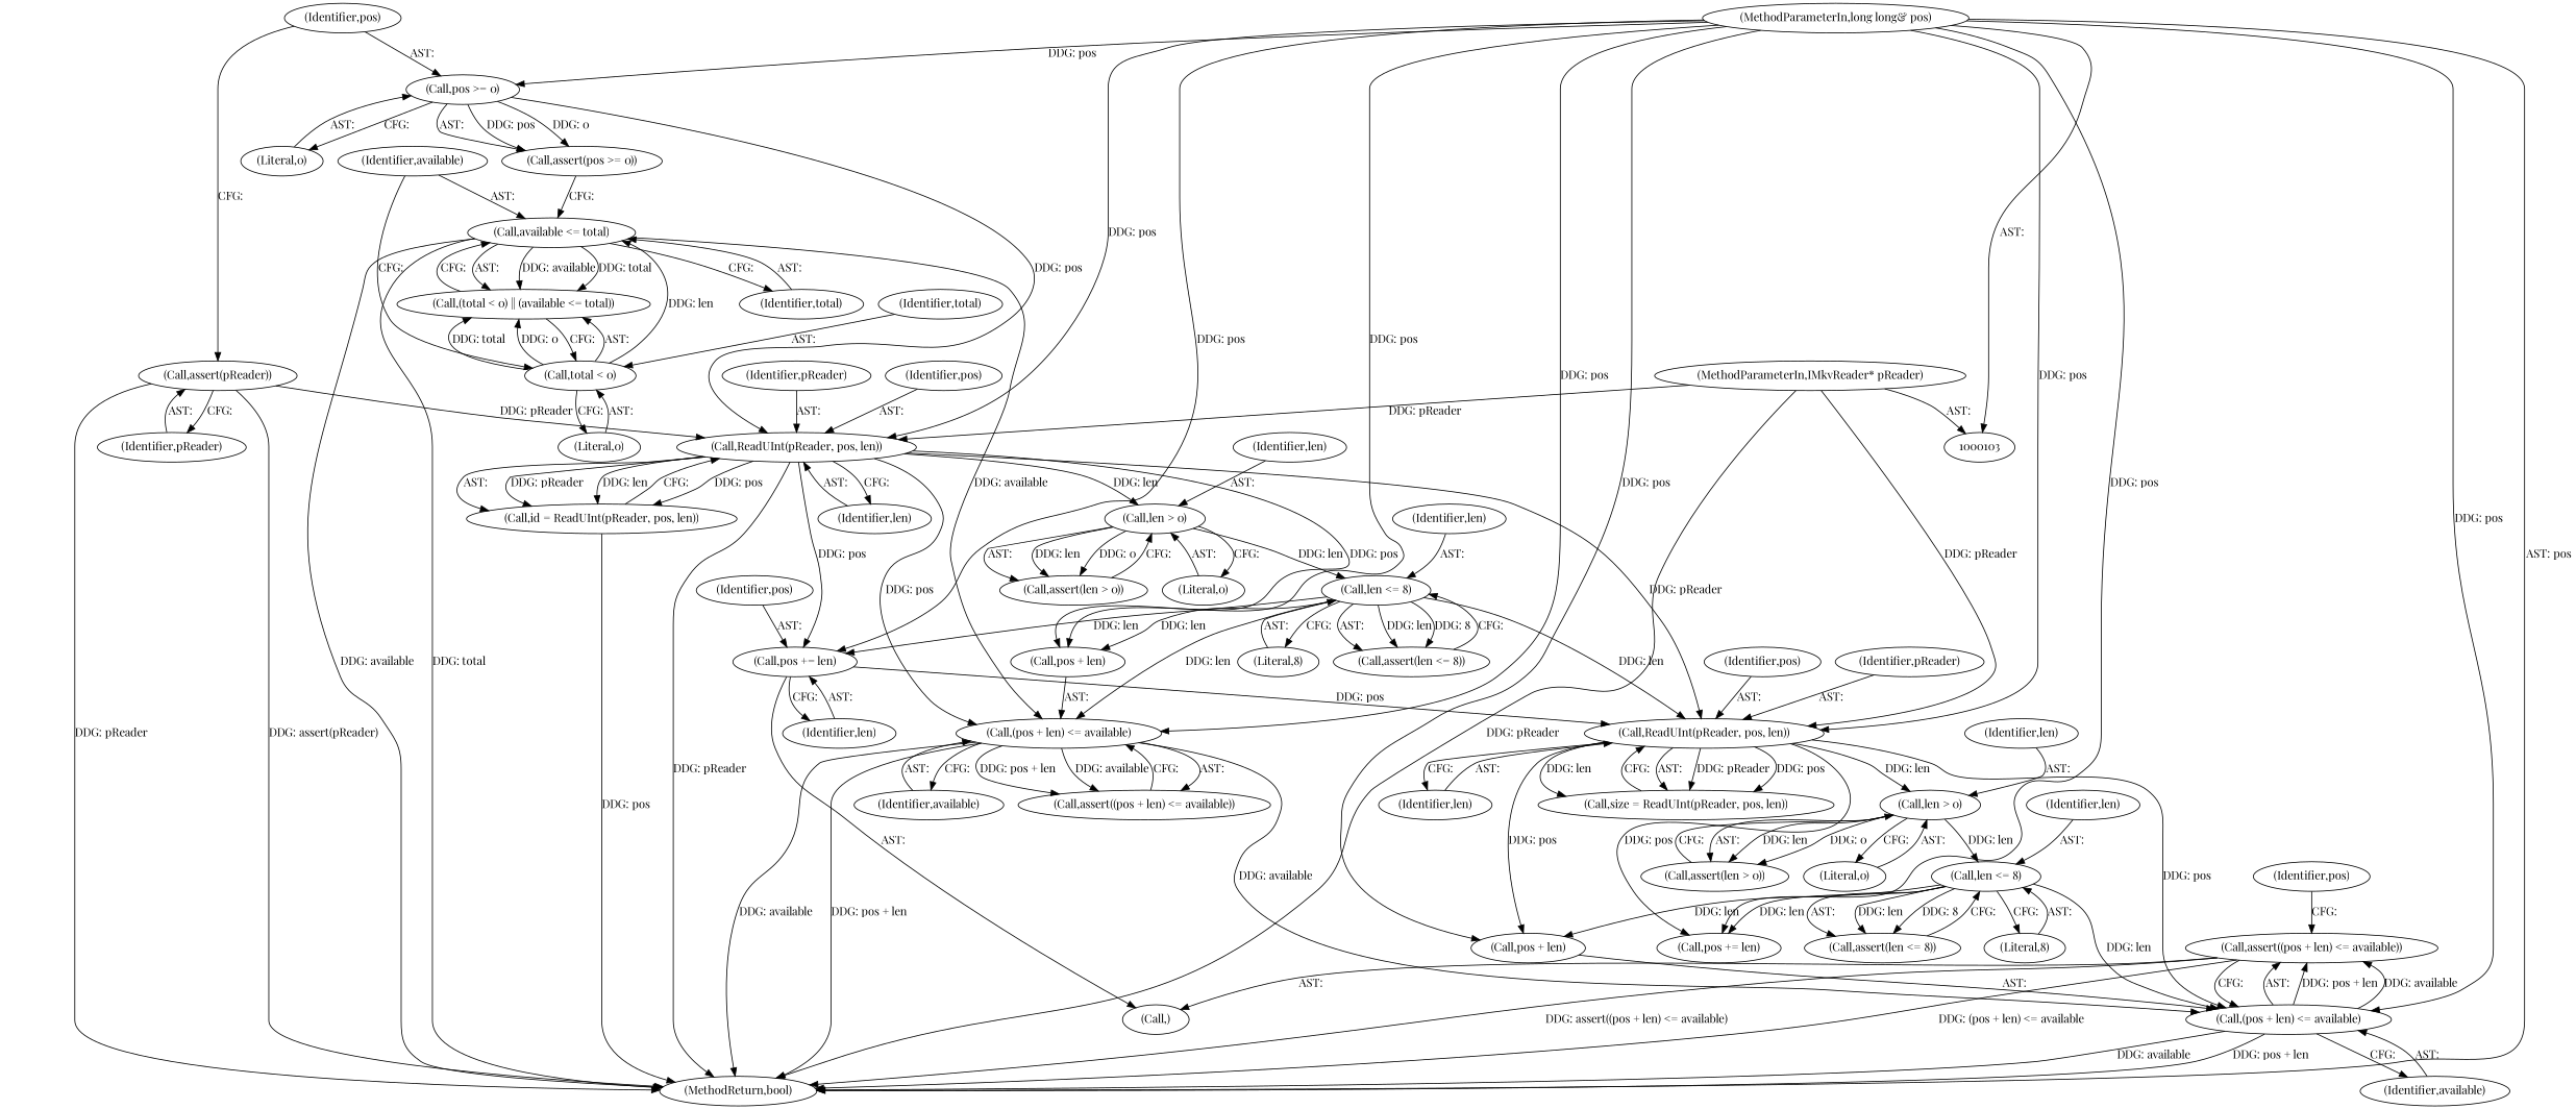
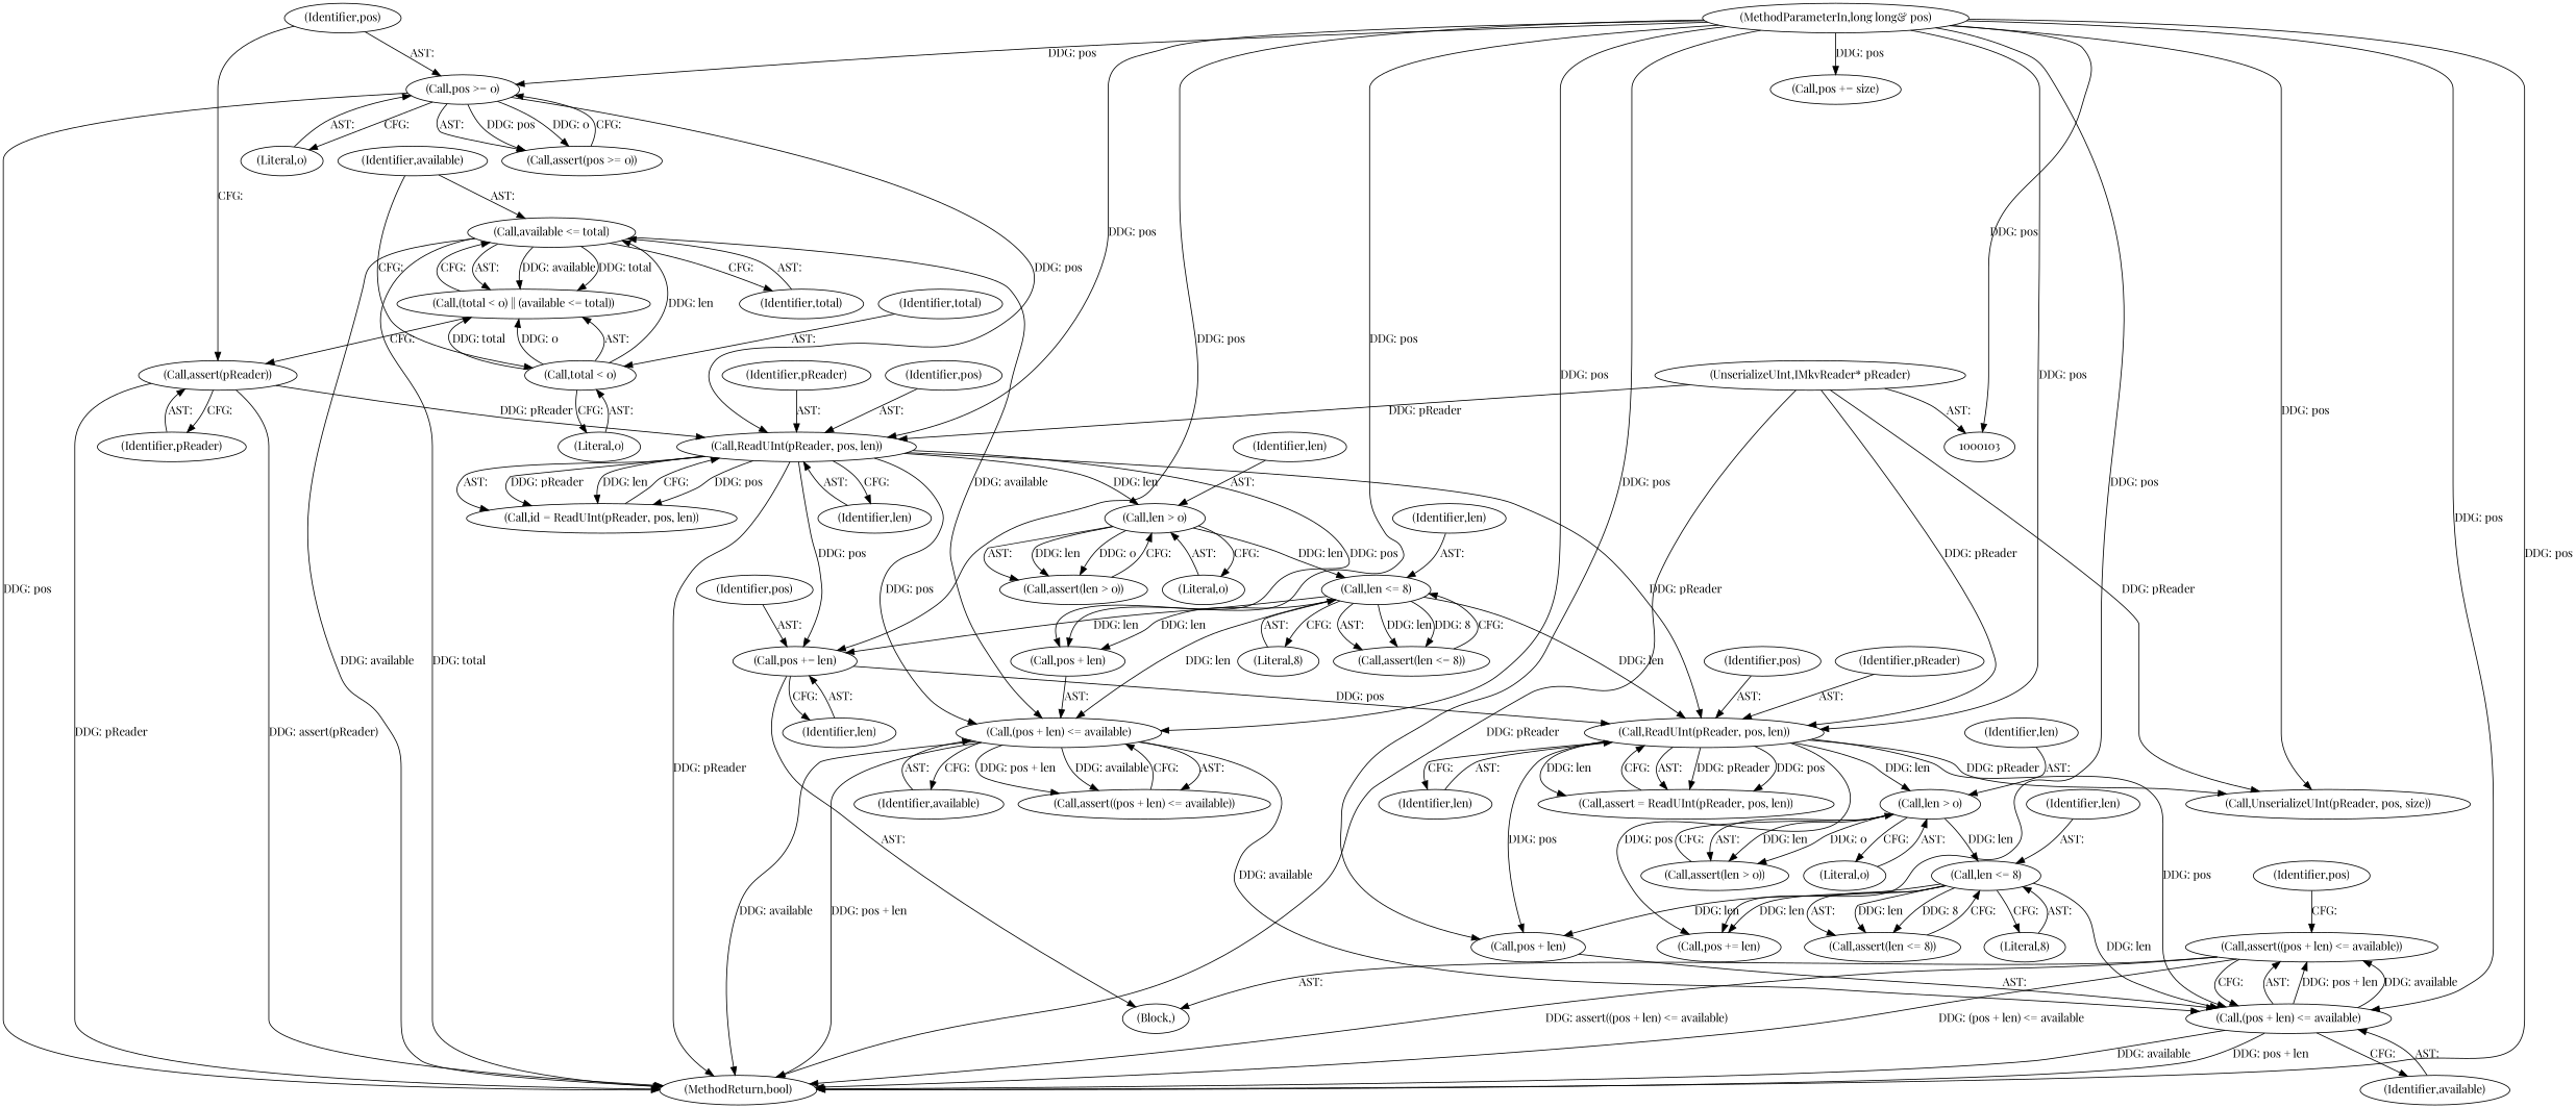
  digraph {
    fontname="Playfair Display"
    node [fontname="Playfair Display"]
    edge [fontname="Playfair Display"]
    n1 [label="(Call,assert((pos + len) <= available))"]
    n2 [label="(Call,(pos + len) <= available)"]
    n3 [label="(MethodReturn,bool)"]
-   n4 [label="(Call,)"]
+   n4 [label="(Block,)"]
    n5 [label="(Identifier,available)"]
    n6 [label="(Call,ReadUInt(pReader, pos, len))"]
    n7 [label="(Call,len > 0)"]
+   n8 [label="(Call,UnserializeUInt(pReader, pos, size))"]
    n9 [label="(Call,pos + len)"]
    n10 [label="(Call,pos += len)"]
    n11 [label="(Identifier,len)"]
-   n12 [label="(Call,size = ReadUInt(pReader, pos, len))"]
+   n12 [label="(Call,assert = ReadUInt(pReader, pos, len))"]
    n13 [label="(Call,len <= 8)"]
    n14 [label="(Call,assert(len > 0))"]
    n15 [label="(Literal,0)"]
    n16 [label="(Call,ReadUInt(pReader, pos, len))"]
    n17 [label="(Call,pos += len)"]
    n18 [label="(Call,len > 0)"]
    n19 [label="(Call,(pos + len) <= available)"]
    n20 [label="(Call,pos + len)"]
    n21 [label="(Identifier,len)"]
    n22 [label="(Call,id = ReadUInt(pReader, pos, len))"]
    n23 [label="(Identifier,len)"]
    n24 [label="(Call,len <= 8)"]
    n25 [label="(Literal,0)"]
    n26 [label="(Call,assert(len > 0))"]
    n27 [label="(Call,assert((pos + len) <= available))"]
    n28 [label="(Identifier,available)"]
    n29 [label="(Call,assert(pReader))"]
    n30 [label="(Identifier,pReader)"]
-   n31 [label="(MethodParameterIn,IMkvReader* pReader)"]
+   n31 [label="(UnserializeUInt,IMkvReader* pReader)"]
    1000103
    n33 [label="(Call,pos >= 0)"]
    n34 [label="(Literal,0)"]
    n35 [label="(Call,assert(pos >= 0))"]
    n36 [label="(MethodParameterIn,long long& pos)"]
+   n37 [label="(Call,pos += size)"]
    n38 [label="(Literal,8)"]
    n39 [label="(Call,assert(len <= 8))"]
    n40 [label="(Call,assert(len <= 8))"]
    n41 [label="(Literal,8)"]
    n42 [label="(Call,available <= total)"]
    n43 [label="(Identifier,total)"]
    n44 [label="(Call,(total < 0) || (available <= total))"]
    n45 [label="(Call,total < 0)"]
    n46 [label="(Literal,0)"]
    n47 [label="(Identifier,len)"]
    n48 [label="(Identifier,pos)"]
    n49 [label="(Identifier,pReader)"]
    n50 [label="(Identifier,pos)"]
    n51 [label="(Identifier,pos)"]
    n52 [label="(Identifier,pos)"]
    n53 [label="(Identifier,pos)"]
    n54 [label="(Identifier,len)"]
    n55 [label="(Identifier,len)"]
    n56 [label="(Identifier,len)"]
    n57 [label="(Identifier,available)"]
    n58 [label="(Identifier,pReader)"]
    n59 [label="(Identifier,total)"]
    n1 -> n2 [label="CFG: "]
    n1 -> n3 [label="DDG: assert((pos + len) <= available)"]
    n1 -> n3 [label="DDG: (pos + len) <= available"]
    n1 -> n4 [label="AST: "]
    n2 -> n1 [label="AST: "]
    n2 -> n1 [label="DDG: pos + len"]
    n2 -> n1 [label="DDG: available"]
    n2 -> n3 [label="DDG: pos + len"]
    n2 -> n3 [label="DDG: available"]
    n2 -> n5 [label="CFG: "]
    n5 -> n2 [label="AST: "]
    n6 -> n2 [label="DDG: pos"]
    n6 -> n7 [label="DDG: len"]
+   n6 -> n8 [label="DDG: pReader"]
    n6 -> n9 [label="DDG: pos"]
    n6 -> n10 [label="DDG: pos"]
    n6 -> n11 [label="CFG: "]
    n6 -> n12 [label="AST: "]
    n6 -> n12 [label="DDG: pReader"]
    n6 -> n12 [label="DDG: pos"]
    n6 -> n12 [label="DDG: len"]
    n7 -> n13 [label="DDG: len"]
    n7 -> n14 [label="AST: "]
    n7 -> n14 [label="DDG: len"]
    n7 -> n14 [label="DDG: 0"]
    n7 -> n15 [label="CFG: "]
    n9 -> n2 [label="AST: "]
    n11 -> n6 [label="AST: "]
    n12 -> n6 [label="CFG: "]
    n13 -> n2 [label="DDG: len"]
    n13 -> n9 [label="DDG: len"]
    n13 -> n10 [label="DDG: len"]
    n13 -> n40 [label="AST: "]
    n13 -> n40 [label="DDG: len"]
    n13 -> n40 [label="DDG: 8"]
    n13 -> n41 [label="CFG: "]
    n14 -> n7 [label="CFG: "]
    n15 -> n7 [label="AST: "]
    n16 -> n3 [label="DDG: pReader"]
    n16 -> n6 [label="DDG: pReader"]
    n16 -> n17 [label="DDG: pos"]
    n16 -> n18 [label="DDG: len"]
    n16 -> n19 [label="DDG: pos"]
    n16 -> n20 [label="DDG: pos"]
    n16 -> n21 [label="CFG: "]
    n16 -> n22 [label="AST: "]
    n16 -> n22 [label="DDG: pReader"]
    n16 -> n22 [label="DDG: pos"]
    n16 -> n22 [label="DDG: len"]
    n17 -> n4 [label="AST: "]
    n17 -> n6 [label="DDG: pos"]
    n17 -> n23 [label="CFG: "]
    n18 -> n24 [label="DDG: len"]
    n18 -> n25 [label="CFG: "]
    n18 -> n26 [label="AST: "]
    n18 -> n26 [label="DDG: len"]
    n18 -> n26 [label="DDG: 0"]
    n19 -> n2 [label="DDG: available"]
    n19 -> n3 [label="DDG: available"]
    n19 -> n3 [label="DDG: pos + len"]
    n19 -> n27 [label="AST: "]
    n19 -> n27 [label="DDG: pos + len"]
    n19 -> n27 [label="DDG: available"]
    n19 -> n28 [label="CFG: "]
    n20 -> n19 [label="AST: "]
    n21 -> n16 [label="AST: "]
    n22 -> n16 [label="CFG: "]
    n23 -> n17 [label="AST: "]
    n24 -> n6 [label="DDG: len"]
    n24 -> n17 [label="DDG: len"]
    n24 -> n19 [label="DDG: len"]
    n24 -> n20 [label="DDG: len"]
    n24 -> n38 [label="CFG: "]
    n24 -> n39 [label="AST: "]
    n24 -> n39 [label="DDG: len"]
    n24 -> n39 [label="DDG: 8"]
    n25 -> n18 [label="AST: "]
    n26 -> n18 [label="CFG: "]
    n27 -> n19 [label="CFG: "]
    n28 -> n19 [label="AST: "]
    n29 -> n3 [label="DDG: pReader"]
    n29 -> n3 [label="DDG: assert(pReader)"]
    n29 -> n16 [label="DDG: pReader"]
    n29 -> n30 [label="CFG: "]
    n30 -> n29 [label="AST: "]
    n31 -> n3 [label="DDG: pReader"]
    n31 -> n6 [label="DDG: pReader"]
+   n31 -> n8 [label="DDG: pReader"]
    n31 -> n16 [label="DDG: pReader"]
    n31 -> 1000103 [label="AST: "]
-   n22 -> n3 [label="DDG: pos"]
+   n33 -> n3 [label="DDG: pos"]
    n33 -> n16 [label="DDG: pos"]
    n33 -> n34 [label="CFG: "]
    n33 -> n35 [label="AST: "]
    n33 -> n35 [label="DDG: pos"]
    n33 -> n35 [label="DDG: 0"]
    n34 -> n33 [label="AST: "]
-   n35 -> n42 [label="CFG: "]
+   n35 -> n33 [label="CFG: "]
    n36 -> n2 [label="DDG: pos"]
-   n36 -> n3 [label="AST: pos"]
+   n36 -> n3 [label="DDG: pos"]
    n36 -> n6 [label="DDG: pos"]
+   n36 -> n8 [label="DDG: pos"]
    n36 -> n9 [label="DDG: pos"]
    n36 -> n10 [label="DDG: pos"]
    n36 -> n16 [label="DDG: pos"]
    n36 -> n17 [label="DDG: pos"]
    n36 -> n19 [label="DDG: pos"]
    n36 -> n20 [label="DDG: pos"]
-   n36 -> 1000103 [label="AST: "]
+   n36 -> 1000103 [label="DDG: pos"]
    n36 -> n33 [label="DDG: pos"]
+   n36 -> n37 [label="DDG: pos"]
    n38 -> n24 [label="AST: "]
    n39 -> n24 [label="CFG: "]
    n40 -> n13 [label="CFG: "]
    n41 -> n13 [label="AST: "]
    n42 -> n3 [label="DDG: available"]
    n42 -> n3 [label="DDG: total"]
    n42 -> n19 [label="DDG: available"]
    n42 -> n43 [label="CFG: "]
    n42 -> n44 [label="AST: "]
    n42 -> n44 [label="DDG: available"]
    n42 -> n44 [label="DDG: total"]
    n43 -> n42 [label="AST: "]
    n44 -> n42 [label="CFG: "]
-   n44 -> n45 [label="CFG: "]
+   n44 -> n29 [label="CFG: "]
    n45 -> n42 [label="DDG: len"]
    n45 -> n44 [label="AST: "]
    n45 -> n44 [label="DDG: total"]
    n45 -> n44 [label="DDG: 0"]
    n45 -> n46 [label="CFG: "]
    n46 -> n45 [label="AST: "]
    n47 -> n7 [label="AST: "]
    n48 -> n29 [label="CFG: "]
    n48 -> n33 [label="AST: "]
    n49 -> n16 [label="AST: "]
    n50 -> n1 [label="CFG: "]
    n51 -> n17 [label="AST: "]
    n52 -> n16 [label="AST: "]
    n53 -> n6 [label="AST: "]
    n54 -> n24 [label="AST: "]
    n55 -> n18 [label="AST: "]
    n56 -> n13 [label="AST: "]
    n57 -> n42 [label="AST: "]
    n57 -> n45 [label="CFG: "]
    n58 -> n6 [label="AST: "]
    n59 -> n45 [label="AST: "]
  }
